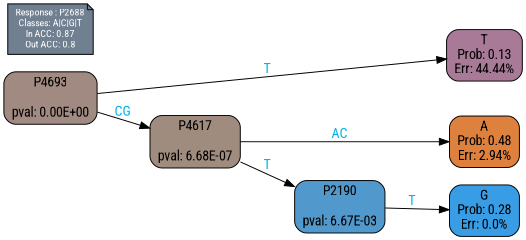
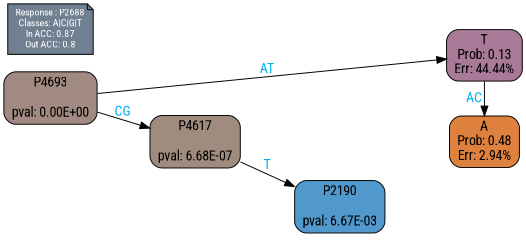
  digraph {
    fontname="Roboto Condensed"
    rankdir=LR
    ranksep=equally
    splines=polylines
    node [color=black fontname="Roboto Condensed" shape=box style="filled, rounded"]
    edge [fontcolor=deepskyblue2 fontname="Roboto Condensed"]
    n1 [fillcolor="#a87a98" label="T\nProb: 0.13\nErr: 44.44%"]
    n2 [fillcolor="#df813e" label="A\nProb: 0.48\nErr: 2.94%"]
-   n3 [fillcolor="#399de5" label="G\nProb: 0.28\nErr: 0.0%"]
    n4 [align=left fillcolor=slategray fontcolor=white fontsize=10 label="Response : P2688\nClasses: A|C|G|T\nIn ACC: 0.87\nOut ACC: 0.8\n" shape=note style=filled]
    n5 [fillcolor="#a08a81" label="P4693\n\npval: 0.00E+00"]
    n6 [fillcolor="#9f8c7e" label="P4617\n\npval: 6.68E-07"]
    n7 [fillcolor="#5198cc" label="P2190\n\npval: 6.67E-03"]
    subgraph sub_1 {
      rank=same
      n1
      n2
-     n3
    }
    subgraph sub_2 {
      rank=same
      n4
      n5
    }
-   n5 -> n1 [label=T]
+   n5 -> n1 [label=AT]
    n5 -> n6 [label=CG]
-   n6 -> n2 [label=AC]
+   n1 -> n2 [label=AC]
    n6 -> n7 [label=T]
-   n7 -> n3 [label=T]
  }
